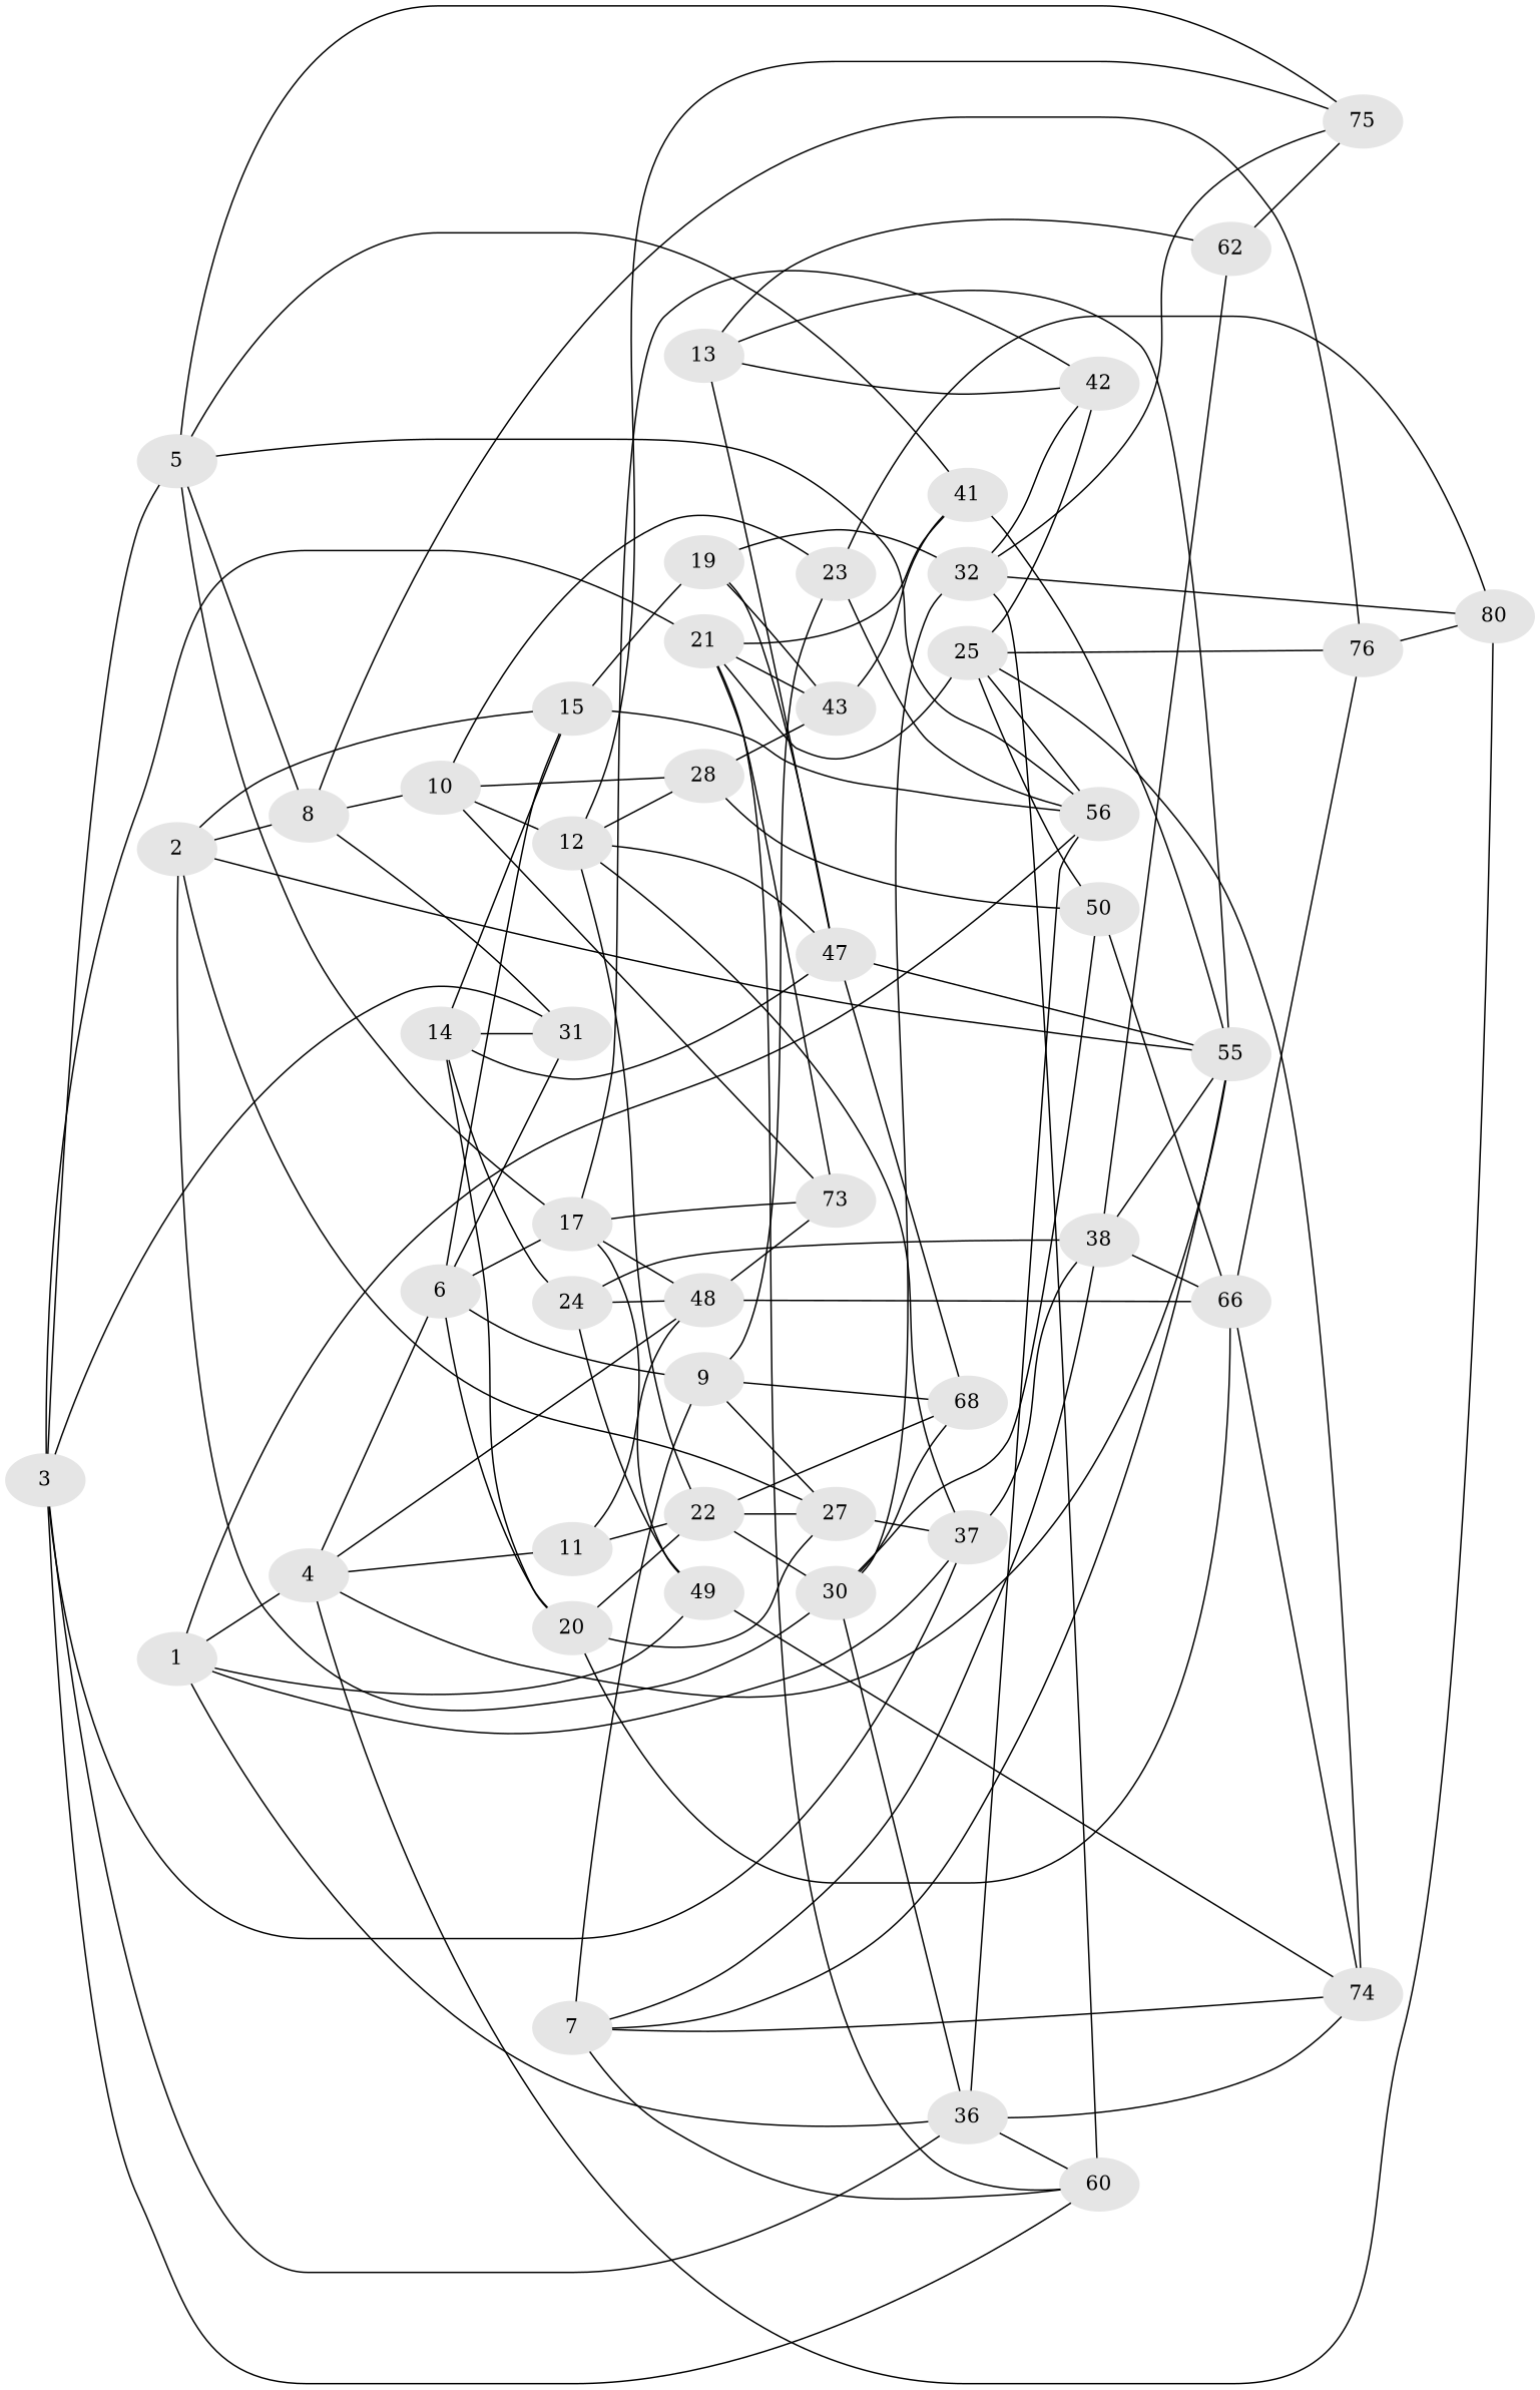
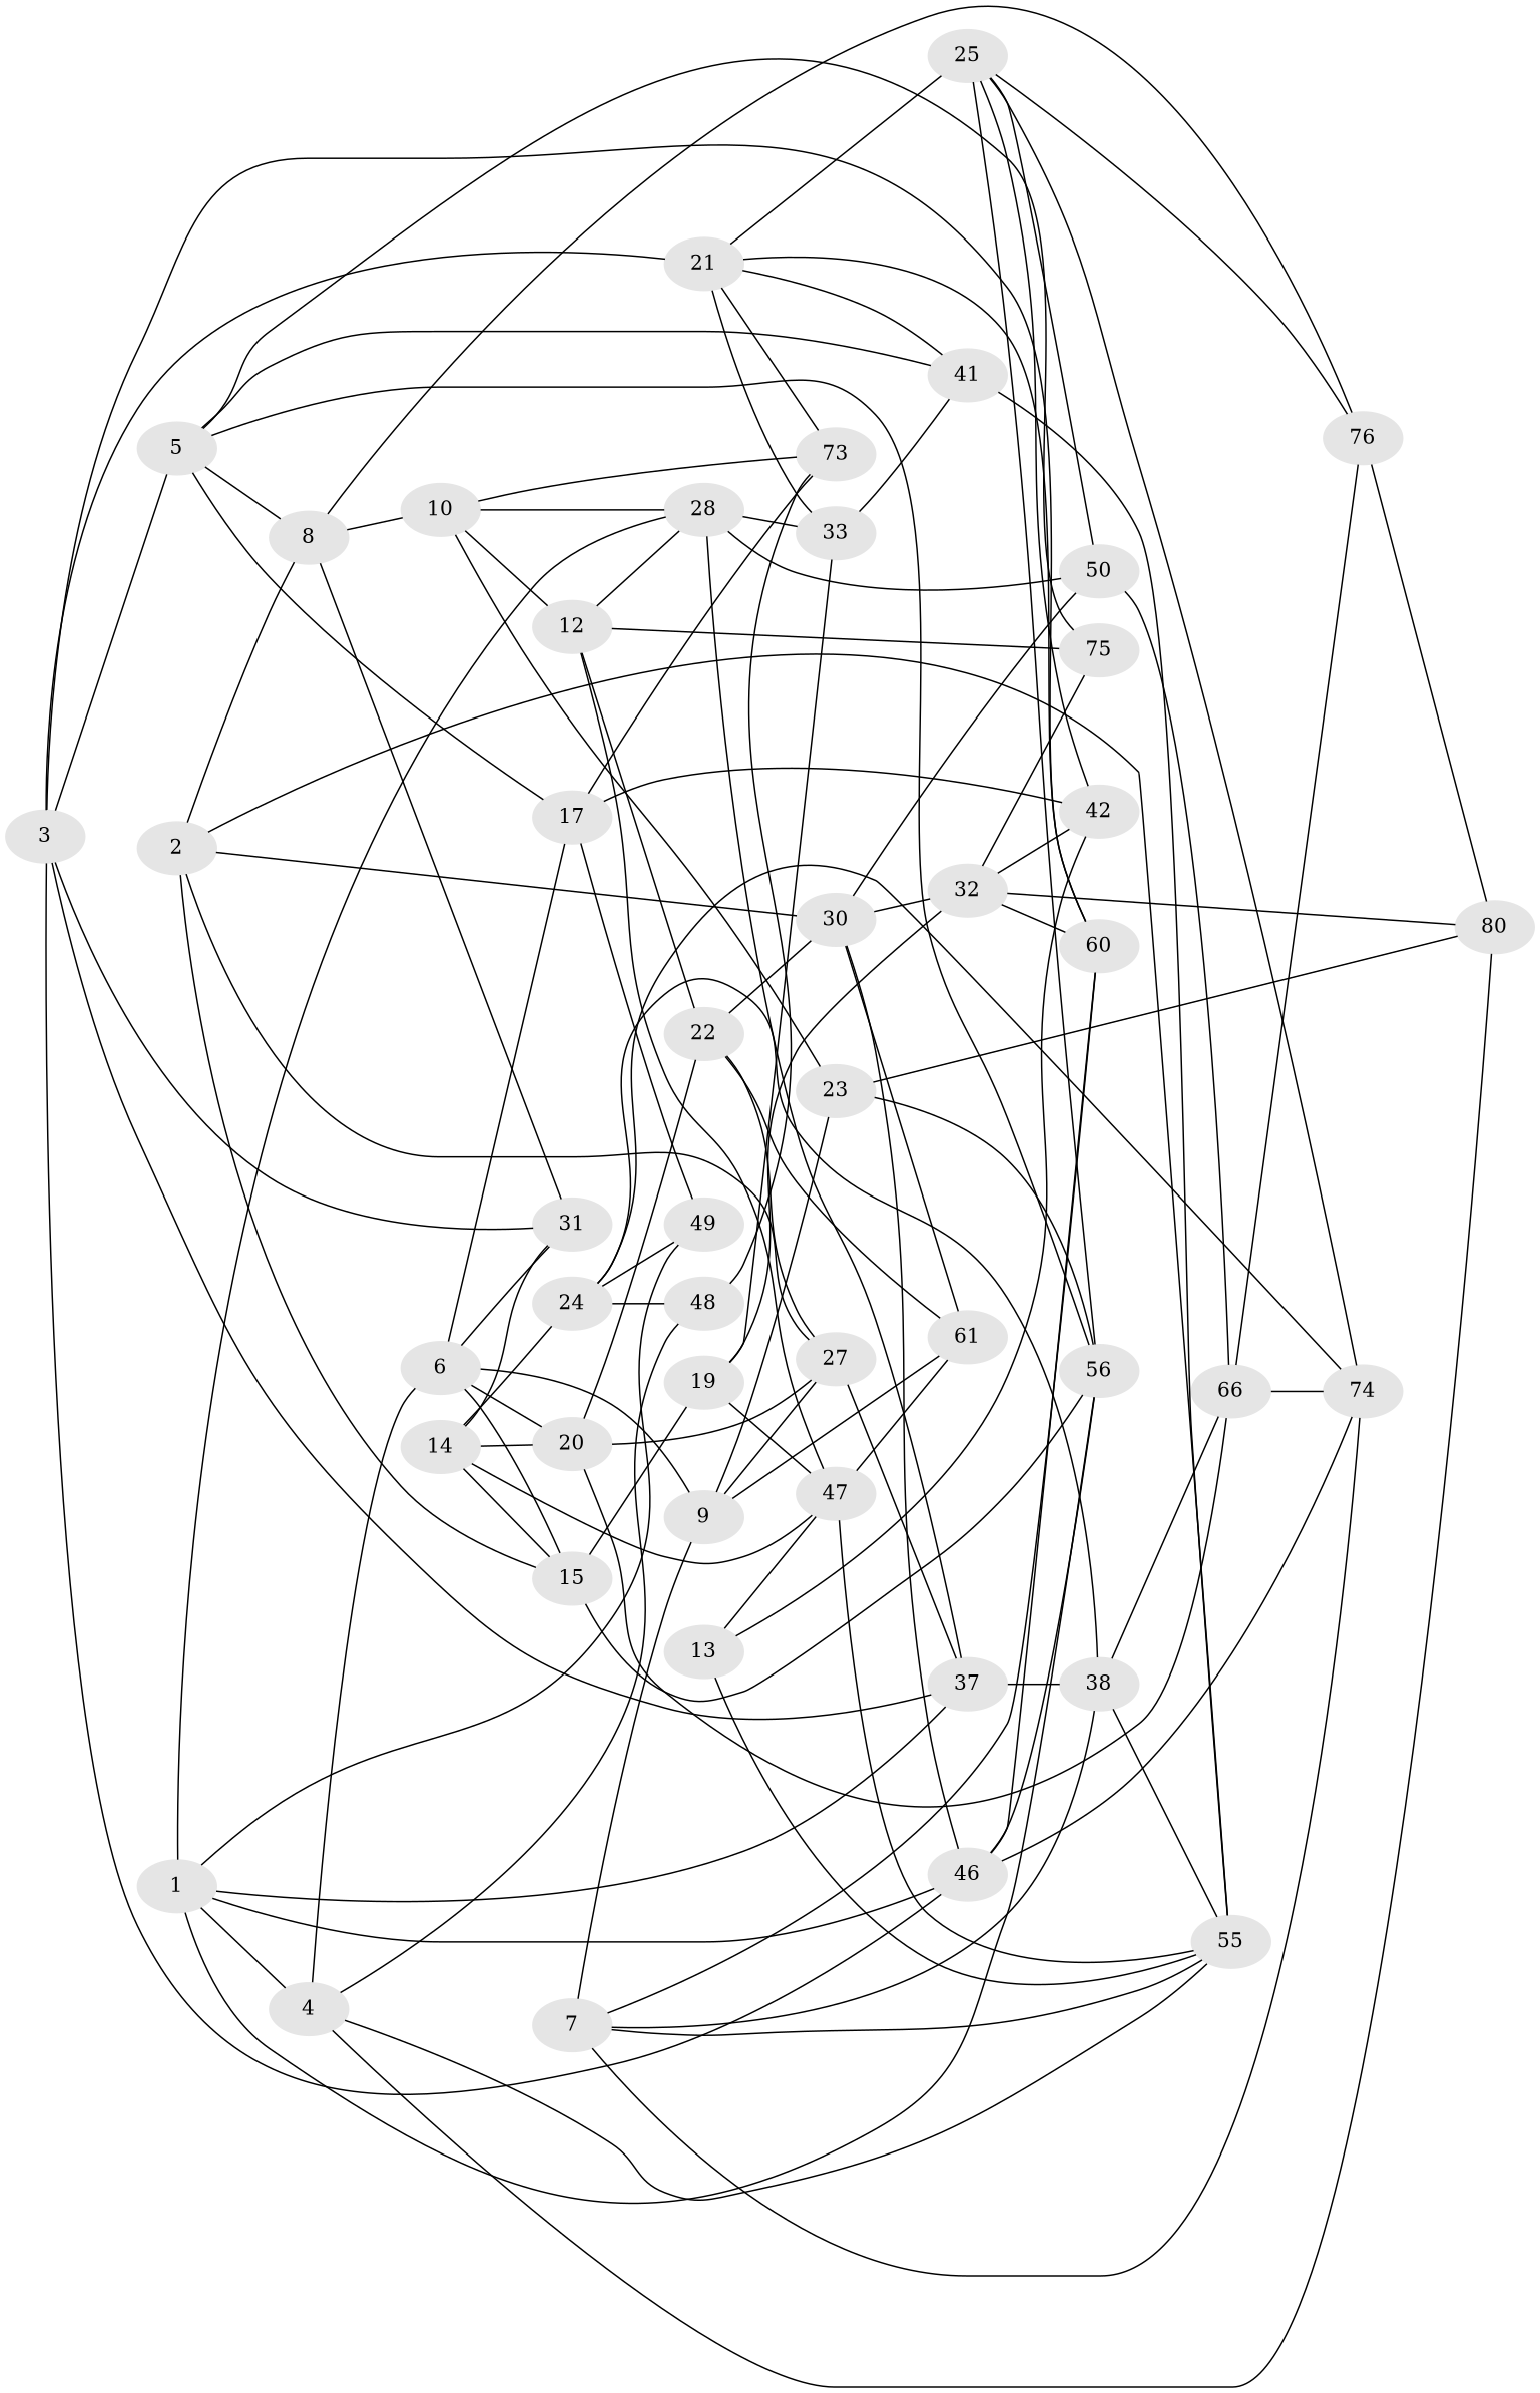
  graph {
    rankdir=LR
    node [color=gray90 style=filled]
    1 [super="+59"]
    4 [super="+51"]
    28 [super="+67"]
-   36 [super="+44"]
+   36 [super="+44" label=46]
    37 [super="+77"]
    49
    56 [super="+69"]
    55 [super="+79"]
    6 [super="+35"]
-   11
    48 [super="+54"]
    80
-   33 [label=43]
+   33
    50
    60 [super="+70"]
    74 [super="+81"]
    38 [super="+53"]
    2 [super="+43"]
    8 [super="+18"]
    15 [super="+29"]
    27 [super="+46"]
    30 [super="+61"]
    31
    10 [super="+72"]
    76
    19
-   68
+   68 [label=61]
    32 [super="+63"]
    3 [super="+78"]
    5 [super="+58"]
    21 [super="+26"]
    17 [super="+64"]
    41
    75
    73
    25 [super="+65"]
    9 [super="+16"]
    20 [super="+82"]
    22 [super="+71"]
    66 [super="+83"]
    42
    23
    7 [super="+40"]
-   62
    12 [super="+34"]
    47 [super="+57"]
    13 [super="+52"]
    14 [super="+39"]
    24
    1 -- 4
+   1 -- 28
    1 -- 36
    1 -- 37
    1 -- 49
    1 -- 56
    4 -- 55
    4 -- 6
-   4 -- 11
    4 -- 48
    4 -- 80
    28 -- 33
    28 -- 50
    36 -- 56
    36 -- 60
    36 -- 74
    37 -- 38
-   49 -- 74
+   24 -- 74
    6 -- 15
    6 -- 31
    6 -- 17
    6 -- 9
    6 -- 20
-   11 -- 48
-   11 -- 22
    48 -- 73
-   48 -- 66
    33 -- 41
    50 -- 66
    38 -- 55
    38 -- 66
-   38 -- 62
    2 -- 55
    2 -- 8 [weight=2]
    2 -- 15
    2 -- 27
    2 -- 30
    8 -- 31
    8 -- 10
    8 -- 76
    15 -- 56
    15 -- 19
    27 -- 37 [weight=2]
    30 -- 36
    30 -- 50
    30 -- 68
    30 -- 32
    10 -- 28
    10 -- 73
    10 -- 23
    10 -- 12
    76 -- 80
    19 -- 33
    19 -- 32
    19 -- 47
    32 -- 80
    32 -- 60
    32 -- 75
    32 -- 42
    3 -- 36
    3 -- 37
    3 -- 60
    3 -- 31
    3 -- 5
    3 -- 21
    5 -- 56
    5 -- 8
    5 -- 17
    5 -- 41
    5 -- 75
    21 -- 33
    21 -- 60
    21 -- 41
    21 -- 73
    21 -- 25
    17 -- 49
-   17 -- 48
    17 -- 73
    17 -- 42
    41 -- 55
    25 -- 56
    25 -- 50
    25 -- 74
    25 -- 76
    25 -- 42
    9 -- 27
    9 -- 68
    9 -- 23
    20 -- 27
    20 -- 22
    20 -- 66
    22 -- 27
    22 -- 30
    22 -- 68
    66 -- 74
    66 -- 76
    23 -- 56
    23 -- 80
    7 -- 55
    7 -- 60
    7 -- 74
    7 -- 38
    7 -- 9 [weight=2]
-   62 -- 75
    12 -- 28
-   12 -- 37
+   28 -- 37
    12 -- 75
    12 -- 22
    12 -- 47
    47 -- 55
    47 -- 68
    13 -- 55
    13 -- 42
-   13 -- 62
    13 -- 47
    14 -- 15 [weight=2]
    14 -- 31
    14 -- 20
    14 -- 47
    14 -- 24
    24 -- 49
    24 -- 48
    24 -- 38
  }
